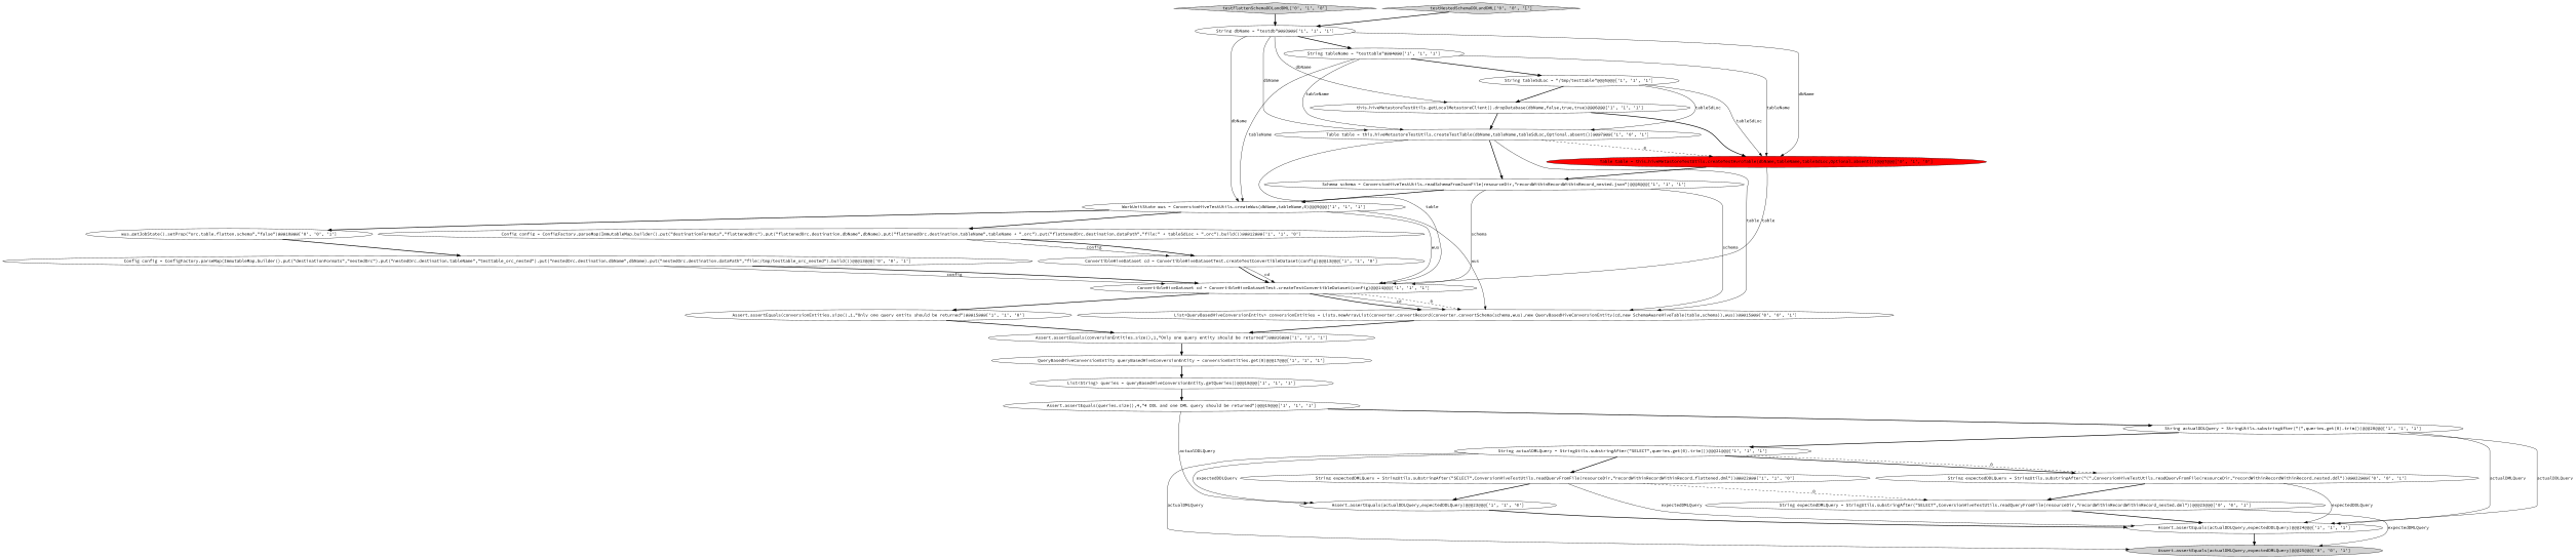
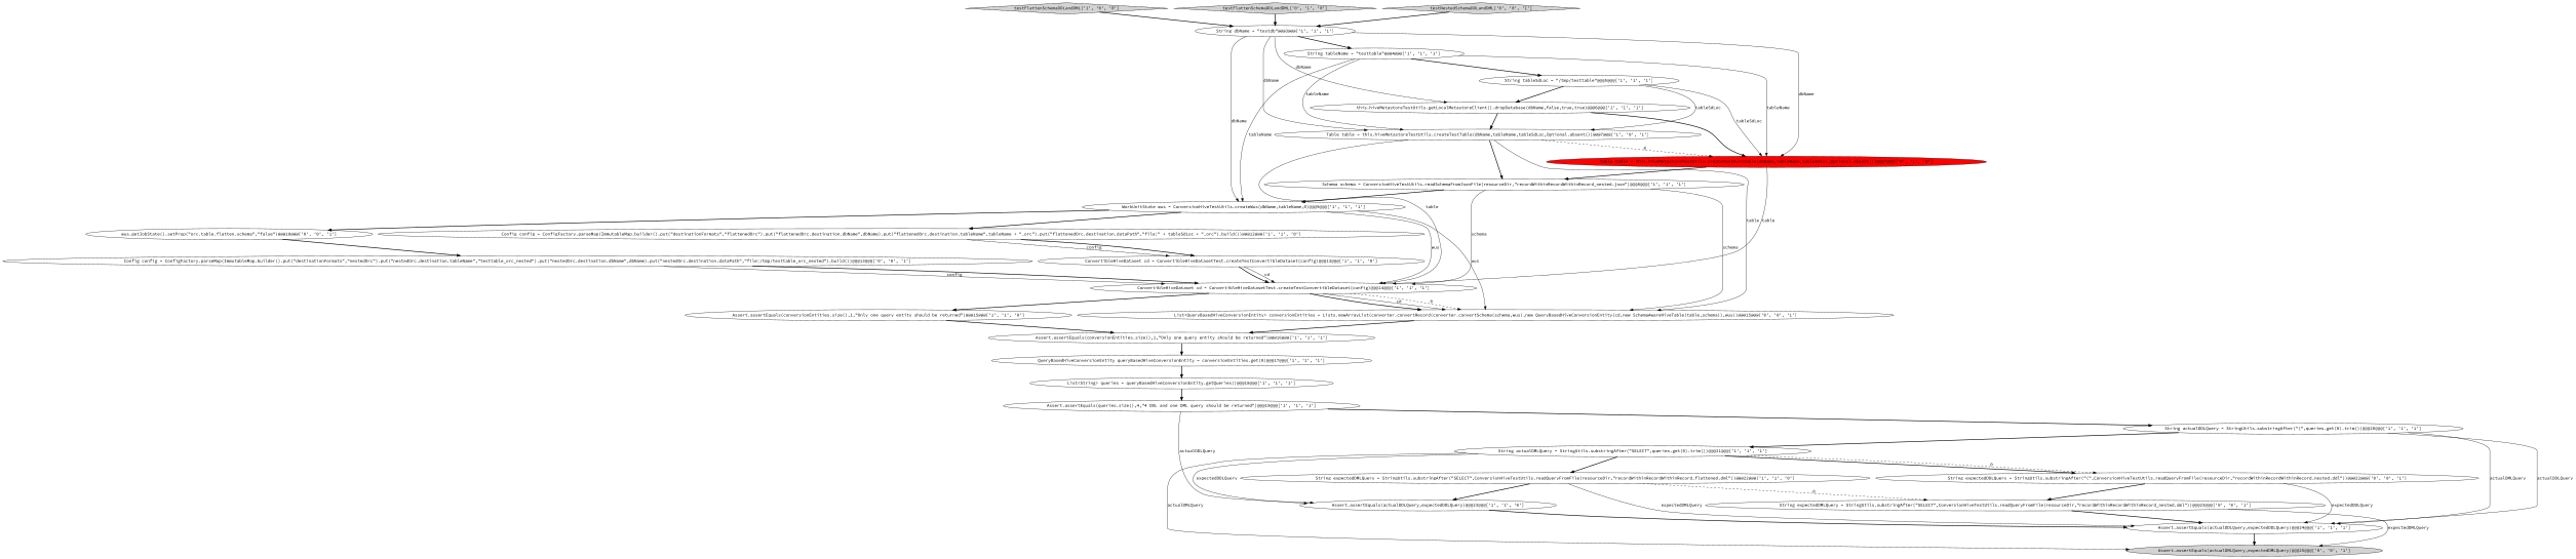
  digraph {
    fontname="Source Code Pro"
    node [fillcolor=white shape=ellipse style=filled fontname="Source Code Pro"]
    edge [style=bold fontname="Source Code Pro"]
    n1 [label="String actualDMLQuery = StringUtils.substringAfter(\"SELECT\",queries.get(0).trim())@@@21@@@['1', '1', '1']"]
    n2 [label="String expectedDMLQuery = StringUtils.substringAfter(\"SELECT\",ConversionHiveTestUtils.readQueryFromFile(resourceDir,\"recordWithinRecordWithinRecord_flattened.dml\"))@@@22@@@['1', '1', '0']"]
    n3 [label="Assert.assertEquals(actualDDLQuery,expectedDDLQuery)@@@23@@@['1', '1', '0']"]
    n4 [label="String expectedDDLQuery = StringUtils.substringAfter(\"(\",ConversionHiveTestUtils.readQueryFromFile(resourceDir,\"recordWithinRecordWithinRecord_nested.ddl\"))@@@22@@@['0', '0', '1']"]
    n5 [fillcolor=lightgray label="Assert.assertEquals(actualDMLQuery,expectedDMLQuery)@@@25@@@['0', '0', '1']"]
+   n6 [fillcolor=lightgray label="testFlattenSchemaDDLandDML['1', '0', '0']" shape=diamond]
    n7 [label="String dbName = \"testdb\"@@@3@@@['1', '1', '1']"]
    n8 [label="List<String> queries = queryBasedHiveConversionEntity.getQueries()@@@18@@@['1', '1', '1']"]
    n9 [label="Assert.assertEquals(queries.size(),4,\"4 DDL and one DML query should be returned\")@@@19@@@['1', '1', '1']"]
    n10 [label="Assert.assertEquals(conversionEntities.size(),1,\"Only one query entity should be returned\")@@@15@@@['1', '1', '0']"]
    n11 [label="Assert.assertEquals(conversionEntities.size(),1,\"Only one query entity should be returned\")@@@16@@@['1', '1', '1']"]
    n12 [label="Table table = this.hiveMetastoreTestUtils.createTestTable(dbName,tableName,tableSdLoc,Optional.absent())@@@7@@@['1', '0', '1']"]
    n13 [label="this.hiveMetastoreTestUtils.getLocalMetastoreClient().dropDatabase(dbName,false,true,true)@@@6@@@['1', '1', '1']"]
    n14 [label="WorkUnitState wus = ConversionHiveTestUtils.createWus(dbName,tableName,0)@@@9@@@['1', '1', '1']"]
    n15 [fillcolor=red label="Table table = this.hiveMetastoreTestUtils.createTestAvroTable(dbName,tableName,tableSdLoc,Optional.absent())@@@7@@@['0', '1', '0']"]
    n16 [label="String tableName = \"testtable\"@@@4@@@['1', '1', '1']"]
    n17 [label="Assert.assertEquals(actualDDLQuery,expectedDDLQuery)@@@24@@@['1', '1', '1']"]
    n18 [fillcolor=lightgray label="testFlattenSchemaDDLandDML['0', '1', '0']" shape=diamond]
    n19 [label="List<QueryBasedHiveConversionEntity> conversionEntities = Lists.newArrayList(converter.convertRecord(converter.convertSchema(schema,wus),new QueryBasedHiveConversionEntity(cd,new SchemaAwareHiveTable(table,schema)),wus))@@@15@@@['0', '0', '1']"]
    n20 [label="Schema schema = ConversionHiveTestUtils.readSchemaFromJsonFile(resourceDir,\"recordWithinRecordWithinRecord_nested.json\")@@@8@@@['1', '1', '1']"]
    n21 [label="ConvertibleHiveDataset cd = ConvertibleHiveDatasetTest.createTestConvertibleDataset(config)@@@14@@@['1', '1', '1']"]
    n22 [fillcolor=lightgray label="testNestedSchemaDDLandDML['0', '0', '1']" shape=diamond]
    n23 [label="QueryBasedHiveConversionEntity queryBasedHiveConversionEntity = conversionEntities.get(0)@@@17@@@['1', '1', '1']"]
    n24 [label="String tableSdLoc = \"/tmp/testtable\"@@@5@@@['1', '1', '1']"]
    n25 [label="String actualDDLQuery = StringUtils.substringAfter(\"(\",queries.get(0).trim())@@@20@@@['1', '1', '1']"]
    n26 [label="String expectedDMLQuery = StringUtils.substringAfter(\"SELECT\",ConversionHiveTestUtils.readQueryFromFile(resourceDir,\"recordWithinRecordWithinRecord_nested.dml\"))@@@23@@@['0', '0', '1']"]
    n27 [label="Config config = ConfigFactory.parseMap(ImmutableMap.builder().put(\"destinationFormats\",\"nestedOrc\").put(\"nestedOrc.destination.tableName\",\"testtable_orc_nested\").put(\"nestedOrc.destination.dbName\",dbName).put(\"nestedOrc.destination.dataPath\",\"file:/tmp/testtable_orc_nested\").build())@@@13@@@['0', '0', '1']"]
    n28 [label="ConvertibleHiveDataset cd = ConvertibleHiveDatasetTest.createTestConvertibleDataset(config)@@@13@@@['1', '1', '0']"]
    n29 [label="wus.getJobState().setProp(\"orc.table.flatten.schema\",\"false\")@@@10@@@['0', '0', '1']"]
    n30 [label="Config config = ConfigFactory.parseMap(ImmutableMap.builder().put(\"destinationFormats\",\"flattenedOrc\").put(\"flattenedOrc.destination.dbName\",dbName).put(\"flattenedOrc.destination.tableName\",tableName + \"_orc\").put(\"flattenedOrc.destination.dataPath\",\"file:\" + tableSdLoc + \"_orc\").build())@@@12@@@['1', '1', '0']"]
    n1 -> n2
    n1 -> n3 [label=expectedDDLQuery style=solid]
    n1 -> n4
    n1 -> n4 [label=0 style=dashed]
    n1 -> n5 [label=actualDMLQuery style=solid]
    n2 -> n3
    n2 -> n17 [label=expectedDMLQuery style=solid]
    n2 -> n26 [label=0 style=dashed]
    n3 -> n17
    n4 -> n17 [label=expectedDDLQuery style=solid]
    n4 -> n26
+   n6 -> n7
    n7 -> n12 [label=dbName style=solid]
    n7 -> n13 [label=dbName style=solid]
    n7 -> n14 [label=dbName style=solid]
    n7 -> n15 [label=dbName style=solid]
    n7 -> n16
    n8 -> n9
    n9 -> n3 [label=actualDDLQuery style=solid]
    n9 -> n25
    n10 -> n11
    n11 -> n23
    n12 -> n15 [label=0 style=dashed]
    n12 -> n19 [label=table style=solid]
    n12 -> n20
    n12 -> n21 [label=table style=solid]
    n13 -> n12
    n13 -> n15
    n14 -> n19 [label=wus style=solid]
    n14 -> n21 [label=wus style=solid]
    n14 -> n29
    n14 -> n30
    n15 -> n20
    n15 -> n21 [label=table style=solid]
    n16 -> n12 [label=tableName style=solid]
    n16 -> n14 [label=tableName style=solid]
    n16 -> n15 [label=tableName style=solid]
    n16 -> n24
    n17 -> n5
    n18 -> n7
    n19 -> n11
    n20 -> n14
    n20 -> n19 [label=schema style=solid]
    n20 -> n21 [label=schema style=solid]
    n21 -> n10
    n21 -> n19 [label=cd style=solid]
    n21 -> n19 [label=0 style=dashed]
    n21 -> n19
    n22 -> n7
    n23 -> n8
    n24 -> n12 [label=tableSdLoc style=solid]
    n24 -> n13
    n24 -> n15 [label=tableSdLoc style=solid]
    n25 -> n1
    n25 -> n17 [label=actualDMLQuery style=solid]
    n25 -> n17 [label=actualDDLQuery style=solid]
    n26 -> n5 [label=expectedDMLQuery style=solid]
    n26 -> n17
    n27 -> n21 [label=config style=solid]
    n27 -> n21
    n28 -> n21
    n28 -> n21 [label=cd style=solid]
    n29 -> n27
    n30 -> n28 [label=config style=solid]
    n30 -> n28
  }
